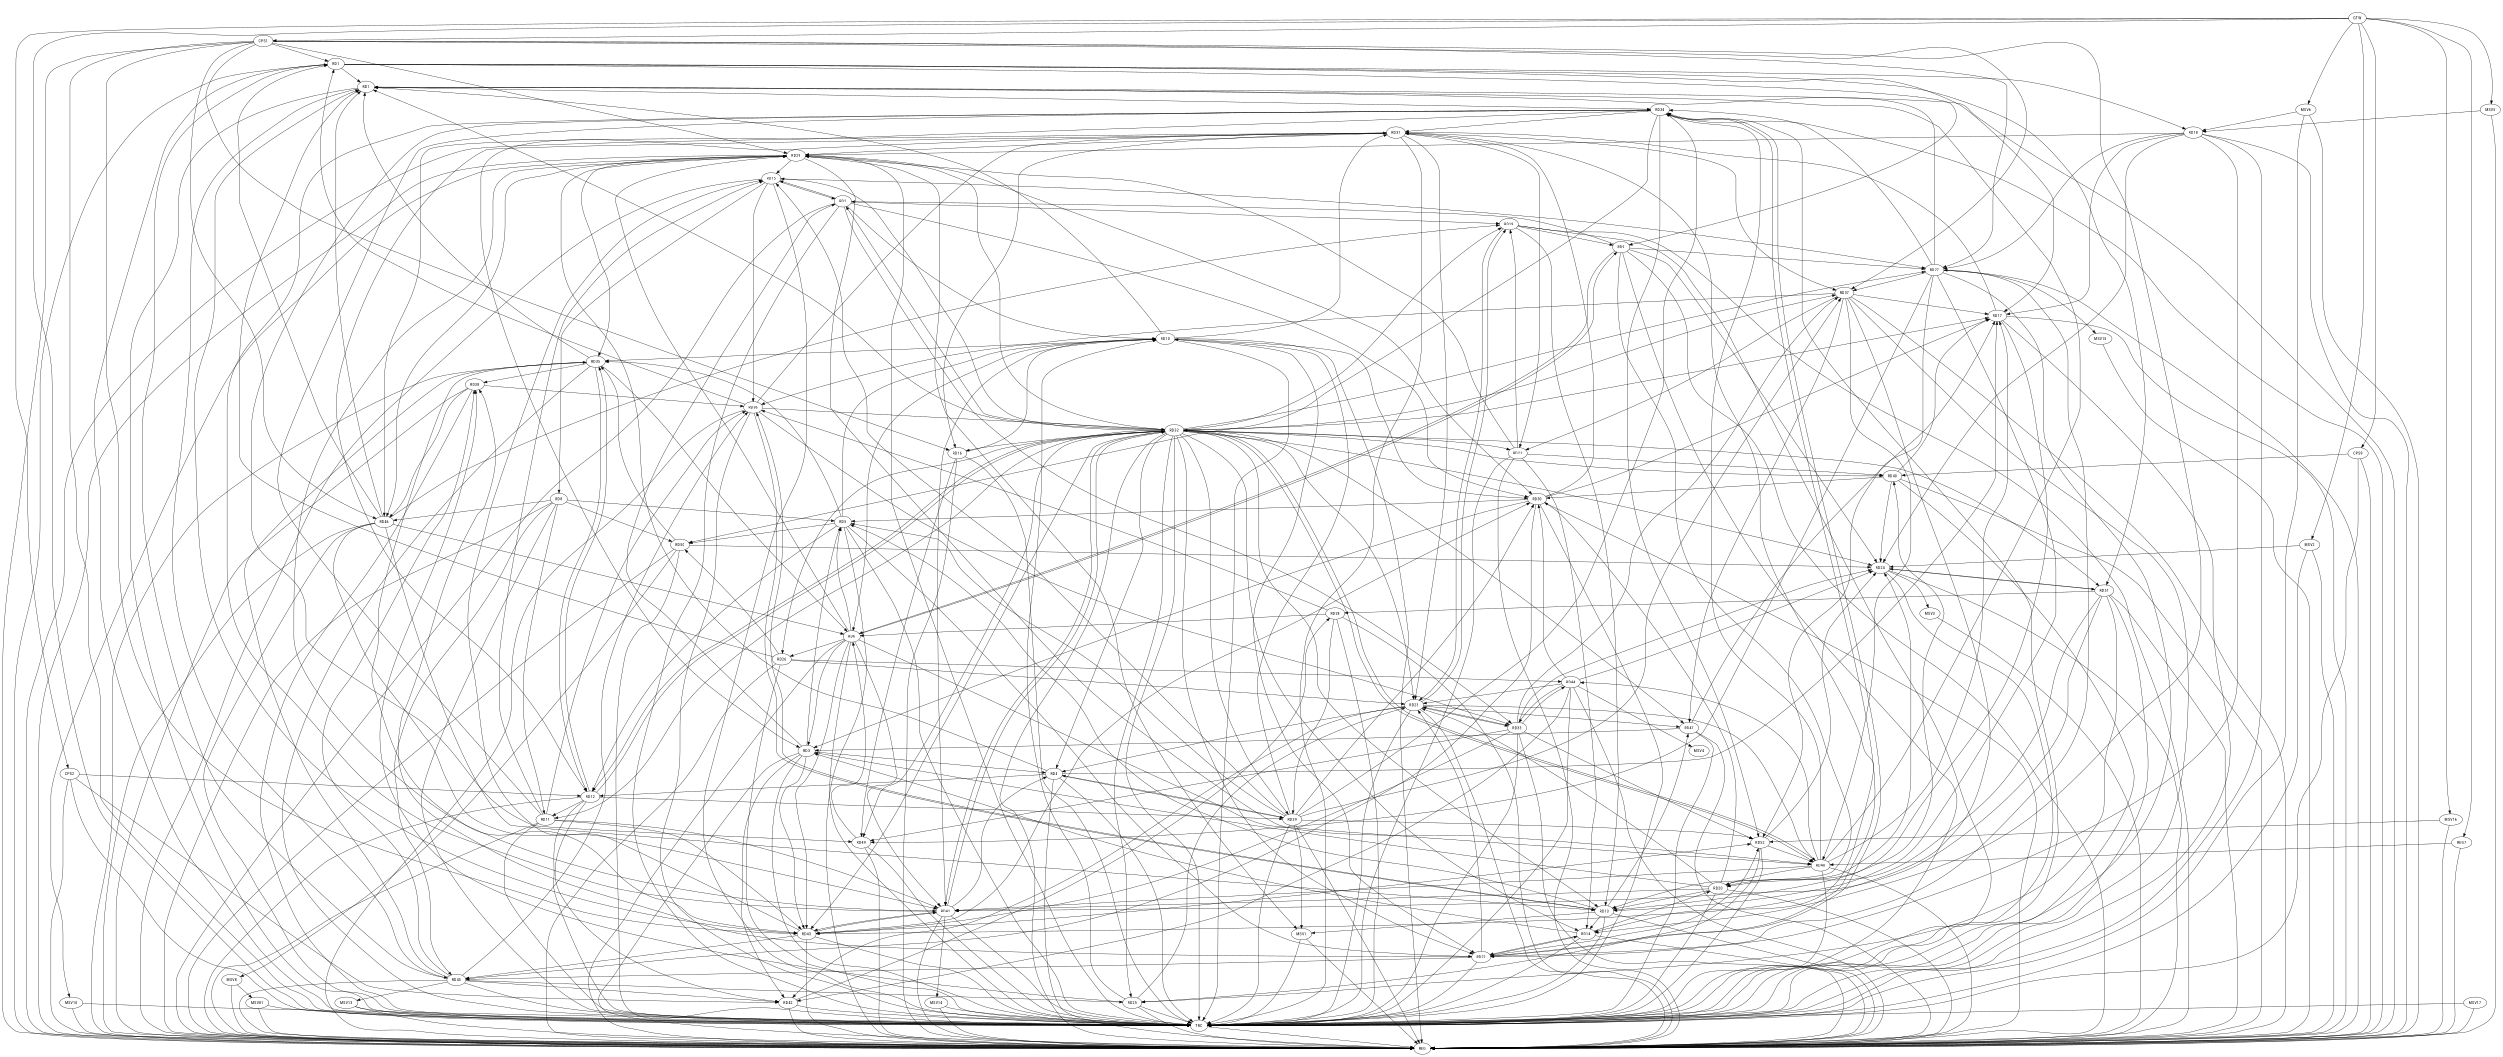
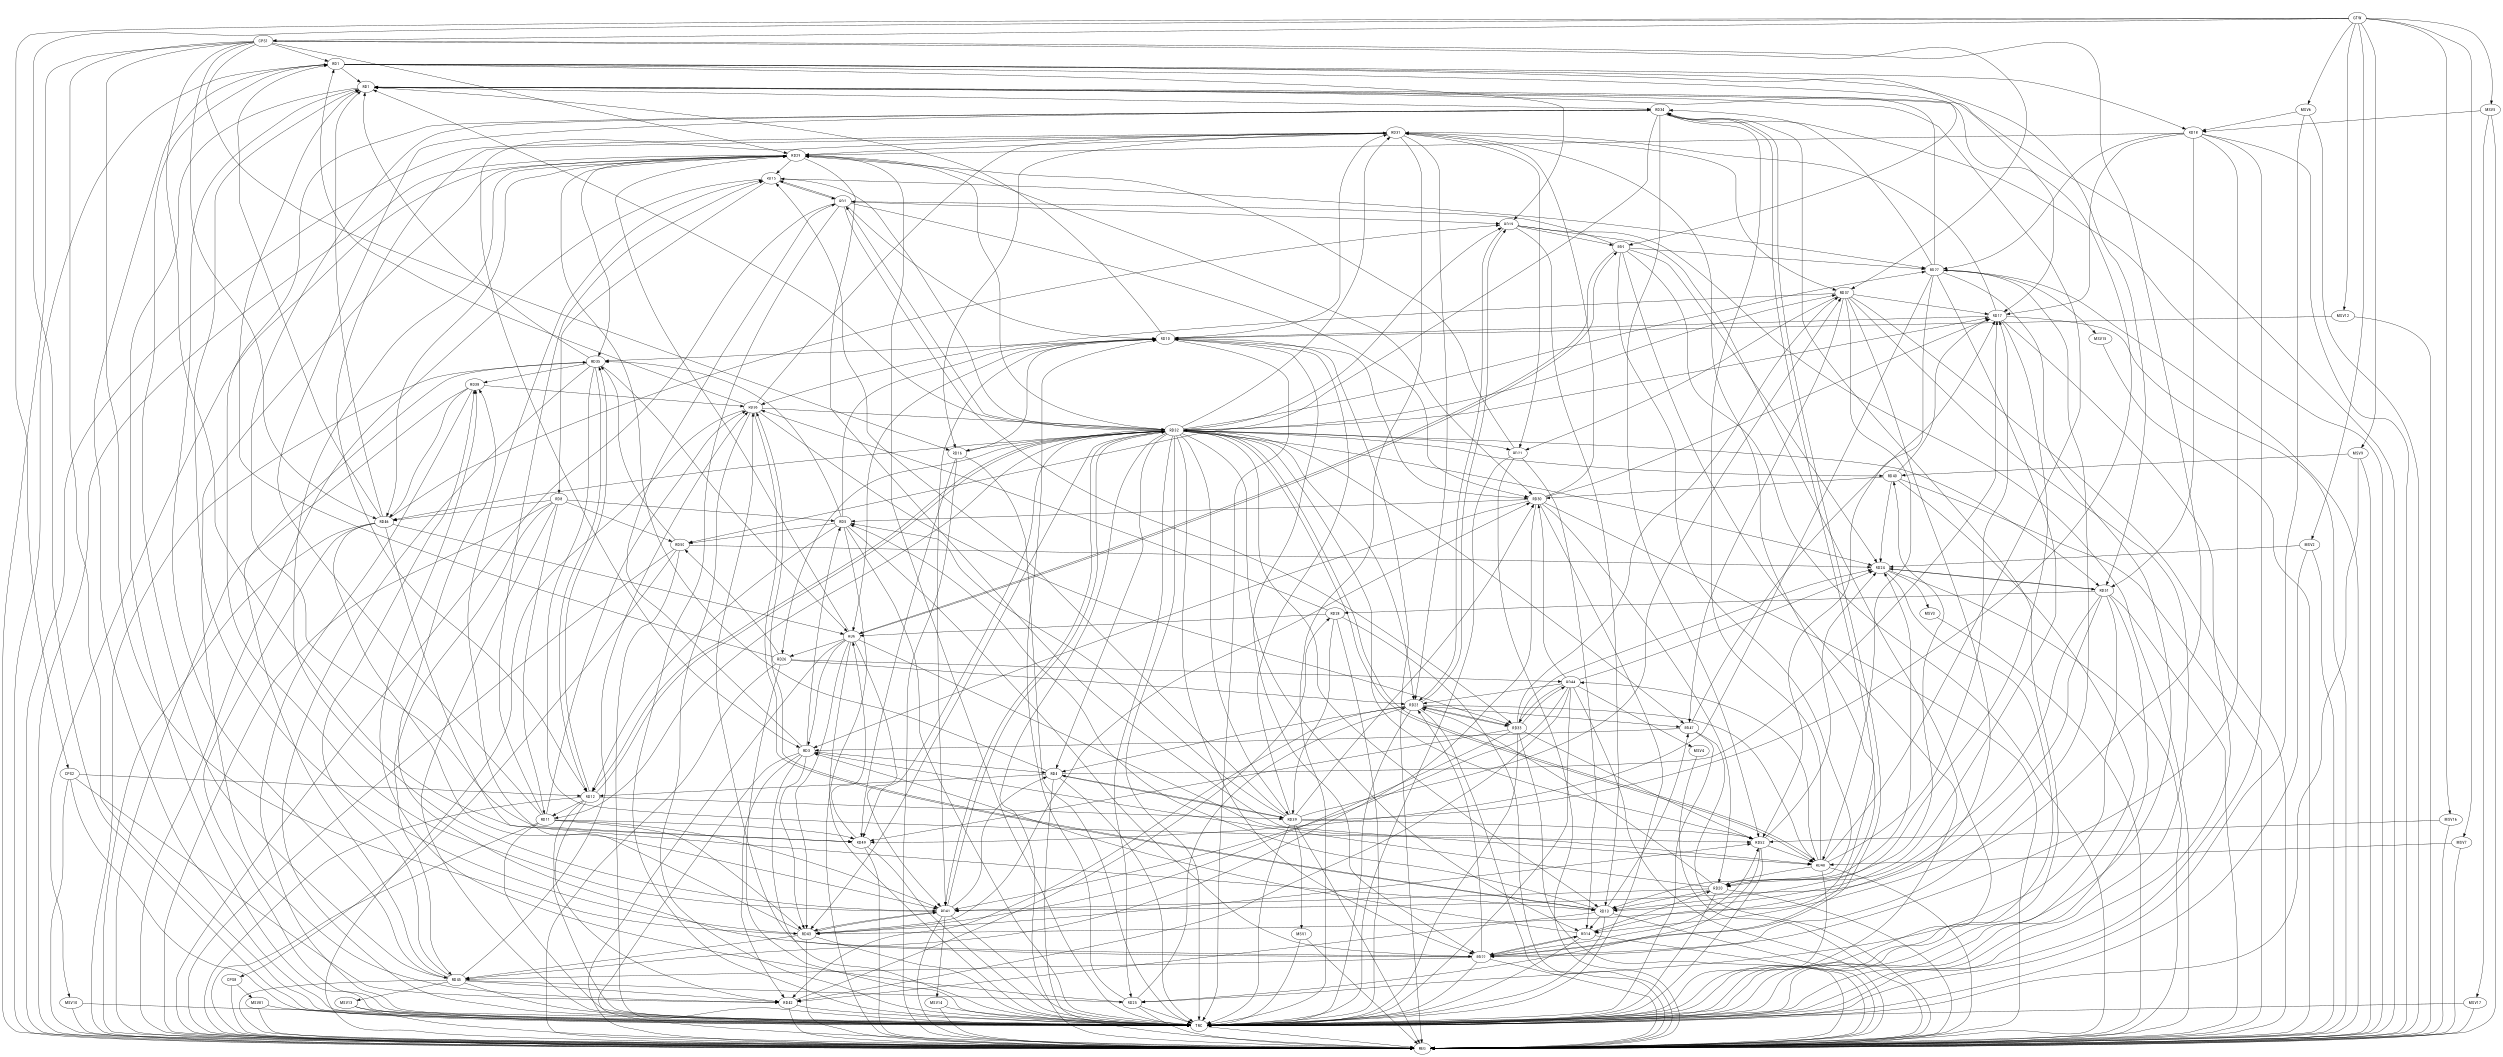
  strict digraph {
    fontname="Roboto Condensed"
    node [fontname="Roboto Condensed"]
    edge [fontname="Roboto Condensed"]
    n1 [label=RD1]
    n2 [label=RD7]
    n3 [label=RD9]
    n4 [label=RD17]
    n5 [label=RD18]
    n6 [label=RD19]
    n7 [label=RD51]
    n8 [label=REG]
    n9 [label=TRC]
    n10 [label=RD34]
    n11 [label=RD45]
    n12 [label=RD2]
    n13 [label=RD6]
    n14 [label=RD13]
    n15 [label=RD24]
    n16 [label=RD27]
    n17 [label=RD10]
    n18 [label=RD31]
    n19 [label=RD20]
    n20 [label=RD29]
    n21 [label=RD22]
    n22 [label=RD23]
    n23 [label=RD41]
    n24 [label=RD25]
    n25 [label=RD28]
    n26 [label=RD15]
    n27 [label=RD30]
    n28 [label=RD33]
    n29 [label=RD35]
    n30 [label=RD8]
    n31 [label=RD36]
    n32 [label=RD3]
    n33 [label=RD5]
    n34 [label=RD43]
    n35 [label=RD49]
    n36 [label=RD52]
    n37 [label=RD44]
    n38 [label=RD37]
    n39 [label=RD4]
    n40 [label=RD42]
    n41 [label=RD12]
    n42 [label=RD39]
    n43 [label=RD50]
    n44 [label=RD11]
    n45 [label=RD32]
    n46 [label=RD48]
    n47 [label=RD46]
    n48 [label=MSV10]
    n49 [label=MSV1]
    n50 [label=RD14]
    n51 [label=RD38]
-   n52 [label=MSV8]
+   n52 [label=CPS8]
    n53 [label=RD26]
    n54 [label=MSV14]
    n55 [label=MSV13]
    n56 [label=RD40]
    n57 [label=RD47]
    n58 [label=MSV3]
    n59 [label=MSV15]
    n60 [label=RD16]
    n61 [label=RD21]
    n62 [label=MSV4]
    n63 [label=MSV81]
    n64 [label=CPS1]
    n65 [label=CPS2]
    n66 [label=GTW]
    n67 [label=MSV2]
    n68 [label=MSV5]
    n69 [label=MSV6]
-   n70 [label=REG7]
-   n71 [label=CPS9]
+   n70 [label=MSV7]
+   n71 [label=MSV9]
+   n72 [label=MSV12]
    n73 [label=MSV16]
    n74 [label=MSV17]
    n1 -> n2
    n1 -> n3
    n1 -> n4
    n1 -> n5
-   n61 -> n6
+   n1 -> n6
    n1 -> n7
    n1 -> n8
    n1 -> n9
    n2 -> n8
    n2 -> n9
    n2 -> n10
    n2 -> n11
    n3 -> n8
    n3 -> n9
    n3 -> n12
    n3 -> n13
    n3 -> n14
    n3 -> n15
    n3 -> n16
    n4 -> n8
    n4 -> n9
+   n4 -> n17
    n4 -> n18
    n4 -> n19
    n5 -> n4
    n5 -> n8
    n5 -> n9
-   n5 -> n15
+   n5 -> n7
    n5 -> n16
    n5 -> n20
    n5 -> n21
    n6 -> n3
    n6 -> n8
    n6 -> n9
    n6 -> n14
    n6 -> n22
    n7 -> n8
    n7 -> n9
    n7 -> n15
    n7 -> n19
    n7 -> n23
    n7 -> n24
    n7 -> n25
    n9 -> n8
    n10 -> n8
    n10 -> n9
    n10 -> n21
    n10 -> n23
    n10 -> n35
    n10 -> n36
    n10 -> n43
    n11 -> n1
    n11 -> n8
    n11 -> n9
    n11 -> n24
    n11 -> n29
    n11 -> n31
    n11 -> n40
    n11 -> n51
    n11 -> n55
    n12 -> n6
    n12 -> n8
    n12 -> n9
    n12 -> n17
    n12 -> n26
    n12 -> n27
    n12 -> n28
    n13 -> n3
    n13 -> n8
    n13 -> n9
    n13 -> n20
    n13 -> n23
    n13 -> n32
-   n13 -> n33
    n13 -> n34
    n13 -> n46
    n13 -> n53
    n14 -> n8
    n14 -> n9
    n14 -> n31
    n14 -> n33
-   n14 -> n49
+   n14 -> n40
    n14 -> n50
    n14 -> n56
    n14 -> n57
    n15 -> n7
    n15 -> n8
    n15 -> n9
    n15 -> n58
    n16 -> n2
    n16 -> n8
    n16 -> n9
    n16 -> n10
    n16 -> n14
    n16 -> n35
    n16 -> n36
-   n16 -> n38
    n16 -> n59
    n17 -> n2
    n17 -> n8
    n17 -> n9
    n17 -> n13
    n17 -> n18
    n17 -> n21
    n17 -> n23
    n17 -> n27
    n17 -> n29
    n18 -> n8
    n18 -> n9
    n18 -> n20
    n18 -> n22
    n18 -> n32
    n18 -> n38
    n18 -> n41
    n18 -> n50
    n18 -> n60
    n18 -> n61
    n19 -> n8
    n19 -> n9
    n19 -> n14
    n19 -> n15
    n19 -> n22
    n19 -> n23
-   n19 -> n27
+   n27 -> n19
    n19 -> n32
    n20 -> n8
    n20 -> n9
    n20 -> n26
    n20 -> n27
    n20 -> n29
-   n20 -> n49
+   n20 -> n40
    n20 -> n46
    n20 -> n47
    n20 -> n48
+   n21 -> n8
    n21 -> n9
    n21 -> n10
    n21 -> n11
    n21 -> n16
    n21 -> n22
    n21 -> n36
    n21 -> n50
    n21 -> n51
    n22 -> n6
    n22 -> n8
    n22 -> n9
    n22 -> n28
    n22 -> n39
    n22 -> n40
    n22 -> n46
    n22 -> n57
    n23 -> n8
    n23 -> n9
    n23 -> n20
    n23 -> n34
    n23 -> n39
    n23 -> n45
    n23 -> n54
    n24 -> n8
    n24 -> n9
    n24 -> n17
    n24 -> n22
    n24 -> n51
    n25 -> n8
    n25 -> n9
    n25 -> n13
    n25 -> n31
    n25 -> n42
    n26 -> n8
-   n26 -> n9
    n26 -> n12
    n26 -> n16
    n26 -> n30
-   n26 -> n31
+   n21 -> n31
    n27 -> n4
    n27 -> n8
    n27 -> n9
    n27 -> n11
    n27 -> n18
    n27 -> n32
    n27 -> n33
    n28 -> n8
    n28 -> n9
    n28 -> n15
    n28 -> n22
    n28 -> n34
    n28 -> n35
    n28 -> n36
    n28 -> n37
    n28 -> n38
    n29 -> n2
    n29 -> n8
    n29 -> n9
    n29 -> n13
-   n29 -> n34
+   n29 -> n36
    n29 -> n41
    n29 -> n51
    n30 -> n8
    n30 -> n9
    n30 -> n11
    n30 -> n33
    n30 -> n43
    n30 -> n44
    n30 -> n47
    n31 -> n1
    n31 -> n8
    n31 -> n9
    n31 -> n14
    n31 -> n18
    n31 -> n28
    n31 -> n45
    n32 -> n8
    n32 -> n9
    n32 -> n12
    n32 -> n33
    n32 -> n34
    n32 -> n39
    n32 -> n40
    n33 -> n8
    n33 -> n9
    n33 -> n17
    n33 -> n21
    n33 -> n29
    n33 -> n41
    n33 -> n43
    n34 -> n2
    n34 -> n8
    n34 -> n9
    n34 -> n11
    n34 -> n23
    n34 -> n26
    n34 -> n27
    n34 -> n36
    n35 -> n8
    n35 -> n9
    n35 -> n13
    n36 -> n9
    n36 -> n15
    n36 -> n24
    n36 -> n46
    n37 -> n8
    n37 -> n9
    n37 -> n15
    n37 -> n22
-   n46 -> n23
+   n37 -> n23
    n37 -> n27
    n37 -> n28
    n37 -> n40
    n37 -> n62
    n38 -> n4
    n38 -> n8
    n38 -> n9
    n38 -> n31
    n38 -> n34
    n38 -> n46
    n38 -> n57
    n38 -> n61
    n39 -> n4
    n39 -> n8
    n39 -> n9
    n39 -> n20
    n39 -> n41
    n39 -> n42
    n40 -> n8
    n40 -> n9
    n40 -> n25
    n41 -> n8
    n41 -> n9
    n41 -> n29
    n41 -> n40
    n41 -> n42
    n41 -> n44
    n41 -> n45
-   n42 -> n10
+   n42 -> n2
    n42 -> n8
    n42 -> n9
    n42 -> n17
    n42 -> n26
    n42 -> n27
    n42 -> n33
    n42 -> n36
    n42 -> n38
    n42 -> n39
    n42 -> n49
    n43 -> n8
    n43 -> n9
    n43 -> n15
    n43 -> n29
    n43 -> n52
    n44 -> n8
    n44 -> n9
    n44 -> n10
    n44 -> n23
    n44 -> n26
    n44 -> n31
    n44 -> n34
+   n44 -> n35
    n45 -> n2
    n45 -> n4
    n45 -> n6
    n45 -> n7
    n45 -> n8
    n45 -> n9
    n45 -> n12
    n45 -> n14
    n45 -> n15
    n45 -> n16
-   n10 -> n18
+   n45 -> n18
    n45 -> n20
    n45 -> n21
    n45 -> n22
    n45 -> n23
    n45 -> n24
    n45 -> n26
    n45 -> n34
    n45 -> n35
+   n45 -> n36
    n45 -> n38
    n45 -> n39
    n45 -> n41
    n45 -> n42
    n45 -> n44
    n45 -> n46
-   n10 -> n47
+   n45 -> n47
    n45 -> n50
    n45 -> n53
    n45 -> n56
    n45 -> n57
    n45 -> n60
    n45 -> n61
    n46 -> n2
    n46 -> n4
    n46 -> n8
    n46 -> n9
    n46 -> n10
    n46 -> n19
    n46 -> n37
    n46 -> n45
    n47 -> n1
    n47 -> n2
    n47 -> n6
    n47 -> n8
    n47 -> n9
    n47 -> n13
    n47 -> n14
    n47 -> n23
    n48 -> n8
    n48 -> n9
    n49 -> n8
    n49 -> n9
    n50 -> n8
    n50 -> n9
    n50 -> n19
    n50 -> n21
    n50 -> n32
    n51 -> n8
    n51 -> n9
    n51 -> n31
    n51 -> n47
    n52 -> n8
    n52 -> n63
    n53 -> n2
    n53 -> n8
    n53 -> n9
    n53 -> n22
    n53 -> n37
    n53 -> n43
    n54 -> n8
    n54 -> n9
    n55 -> n8
    n55 -> n9
    n56 -> n4
    n56 -> n8
    n56 -> n9
    n56 -> n15
    n56 -> n27
    n57 -> n4
    n57 -> n8
    n57 -> n9
    n57 -> n32
    n58 -> n8
    n59 -> n8
    n60 -> n8
    n60 -> n9
    n60 -> n17
    n60 -> n35
    n61 -> n8
    n61 -> n9
    n61 -> n20
    n61 -> n50
-   n61 -> n56
+   n62 -> n8
    n63 -> n8
    n63 -> n9
    n64 -> n1
    n64 -> n8
    n64 -> n9
    n64 -> n20
    n64 -> n34
-   n64 -> n16
+   n64 -> n35
    n64 -> n38
    n64 -> n47
    n64 -> n50
    n64 -> n60
    n65 -> n8
    n65 -> n9
    n65 -> n40
    n65 -> n41
    n66 -> n9
    n66 -> n64
    n66 -> n65
    n66 -> n67
    n66 -> n68
    n66 -> n69
    n66 -> n70
    n66 -> n71
+   n66 -> n72
    n66 -> n73
    n67 -> n8
    n67 -> n9
    n67 -> n15
    n68 -> n5
    n68 -> n8
+   n68 -> n74
    n69 -> n5
    n69 -> n8
    n69 -> n9
    n70 -> n8
    n70 -> n46
    n71 -> n8
    n71 -> n9
    n71 -> n56
+   n72 -> n8
+   n72 -> n17
    n73 -> n8
    n73 -> n36
    n74 -> n8
    n74 -> n9
  }
